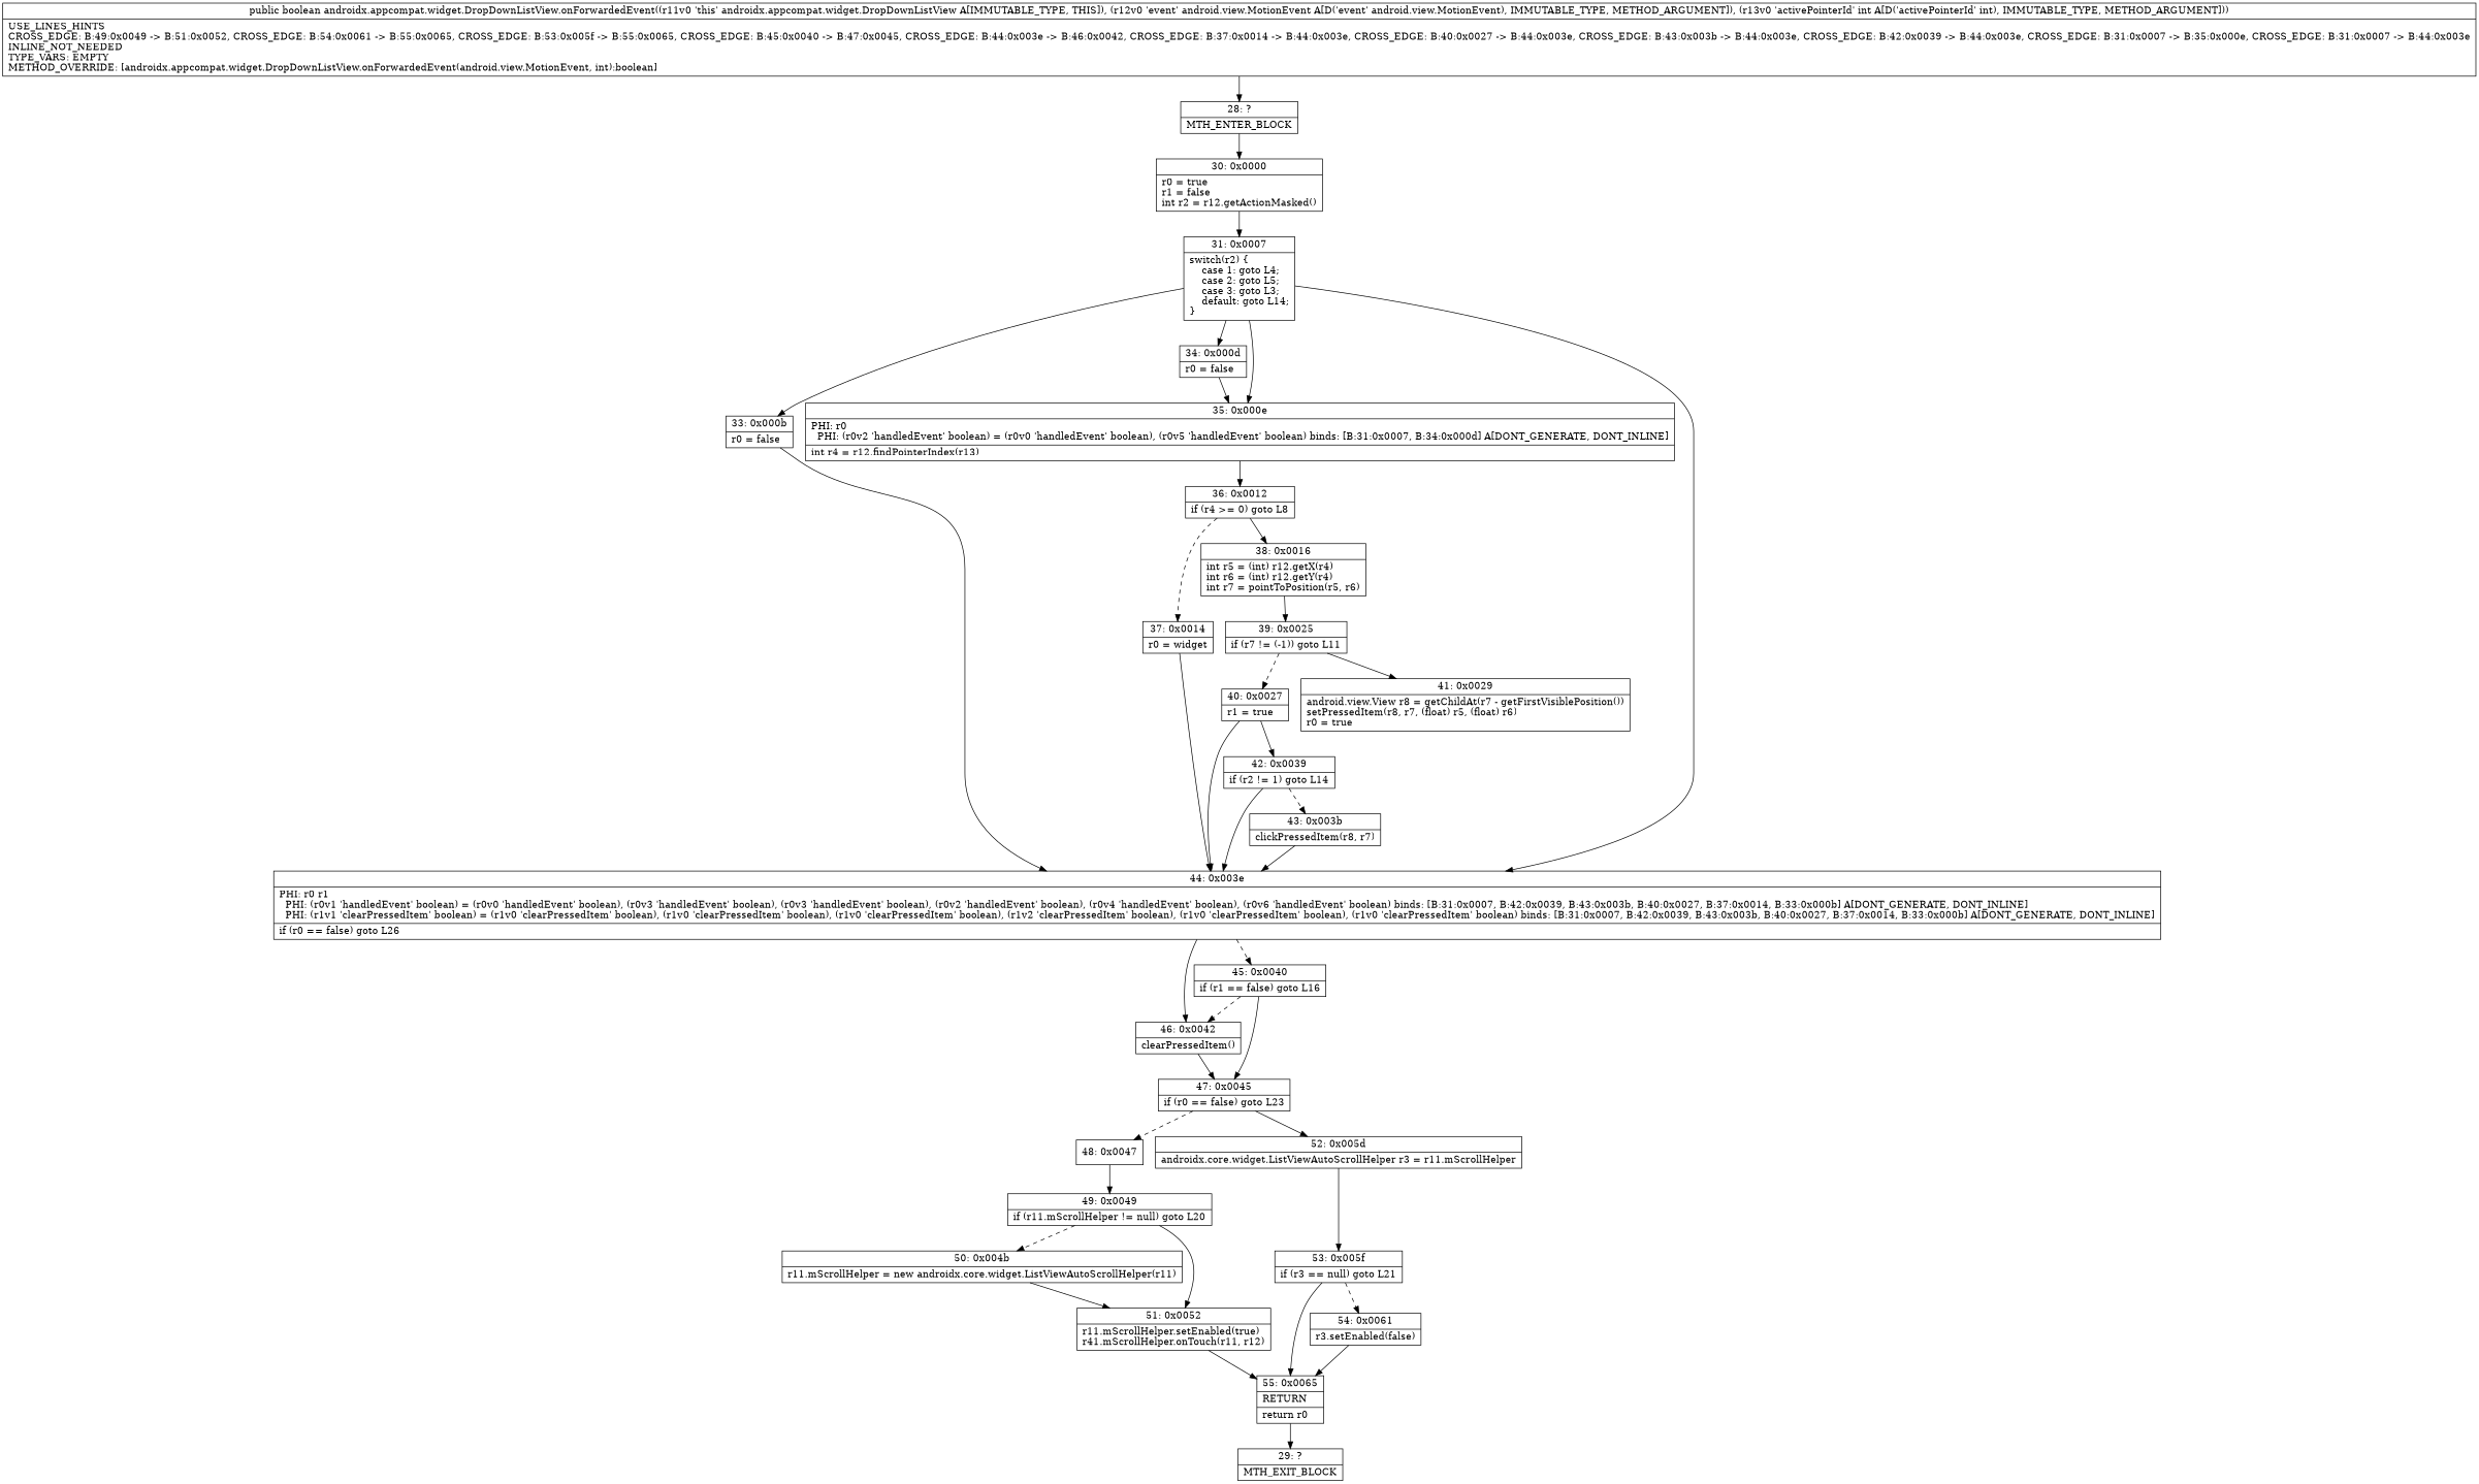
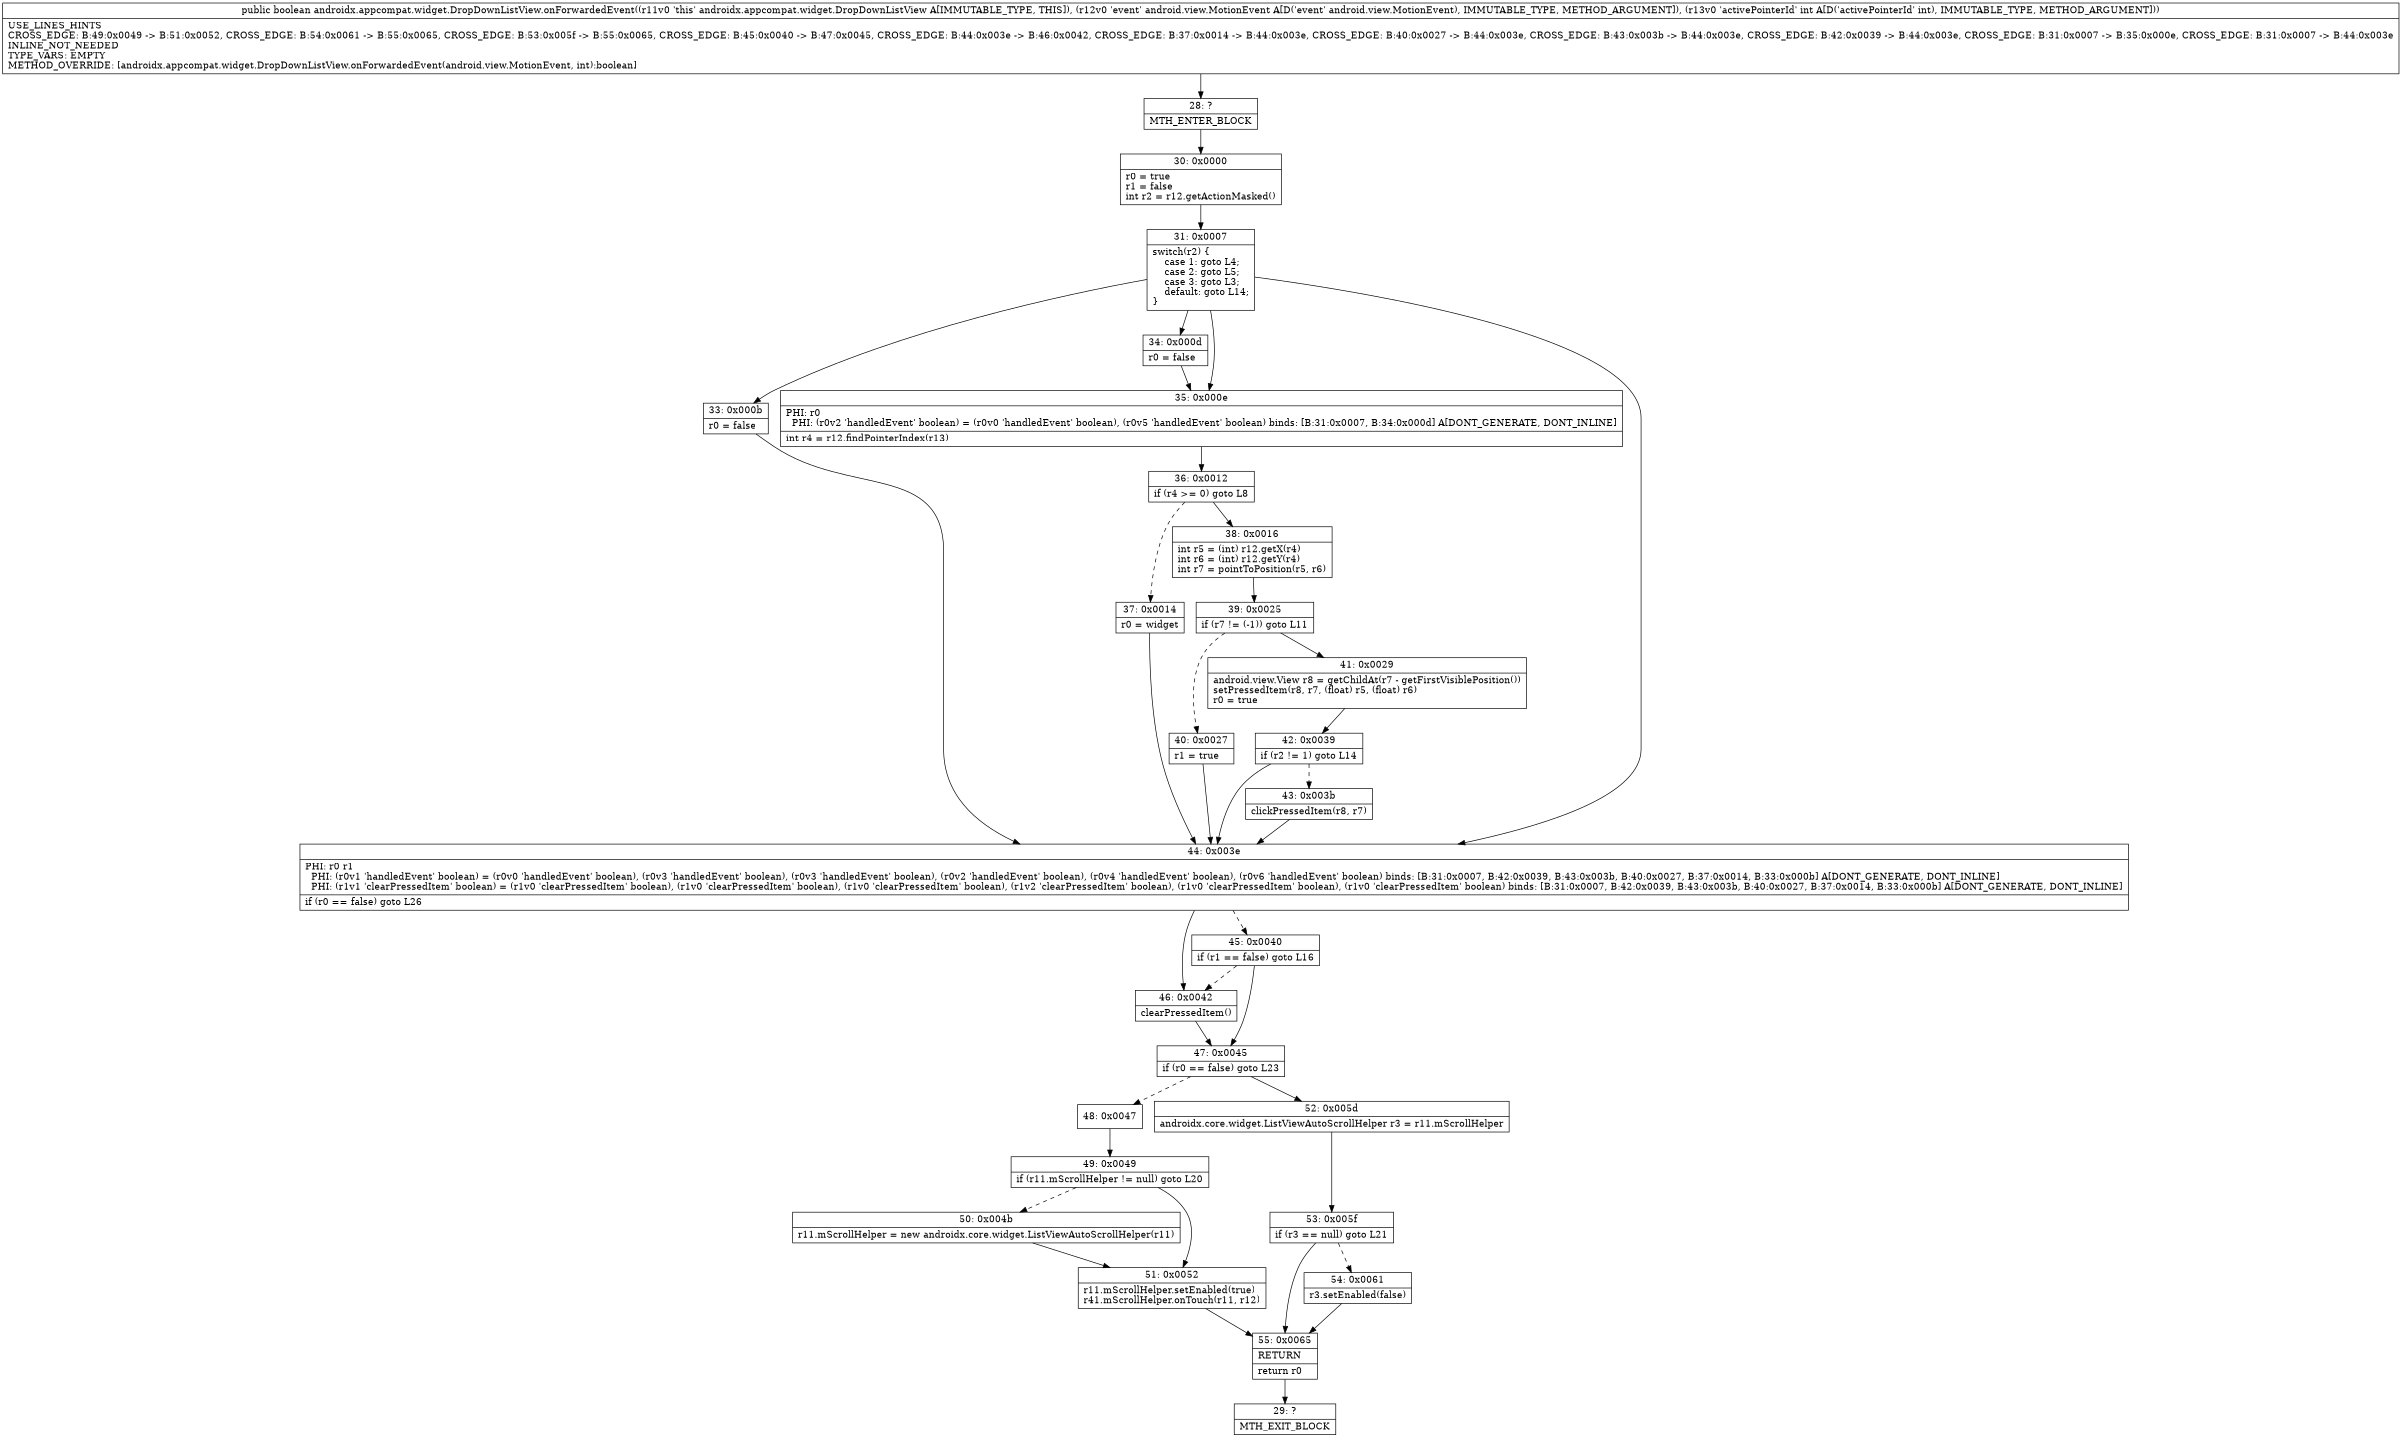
  digraph {
    node [shape=record]
    n1 [label="{28\:\ ?|MTH_ENTER_BLOCK\l}"]
    n2 [label="{30\:\ 0x0000|r0 = true\lr1 = false\lint r2 = r12.getActionMasked()\l}"]
    n3 [label="{31\:\ 0x0007|switch(r2) \{\l    case 1: goto L4;\l    case 2: goto L5;\l    case 3: goto L3;\l    default: goto L14;\l\}\l}"]
    n4 [label="{33\:\ 0x000b|r0 = false\l}"]
    n5 [label="{34\:\ 0x000d|r0 = false\l}"]
    n6 [label="{35\:\ 0x000e|PHI: r0 \l  PHI: (r0v2 'handledEvent' boolean) = (r0v0 'handledEvent' boolean), (r0v5 'handledEvent' boolean) binds: [B:31:0x0007, B:34:0x000d] A[DONT_GENERATE, DONT_INLINE]\l|int r4 = r12.findPointerIndex(r13)\l}"]
    n7 [label="{44\:\ 0x003e|PHI: r0 r1 \l  PHI: (r0v1 'handledEvent' boolean) = (r0v0 'handledEvent' boolean), (r0v3 'handledEvent' boolean), (r0v3 'handledEvent' boolean), (r0v2 'handledEvent' boolean), (r0v4 'handledEvent' boolean), (r0v6 'handledEvent' boolean) binds: [B:31:0x0007, B:42:0x0039, B:43:0x003b, B:40:0x0027, B:37:0x0014, B:33:0x000b] A[DONT_GENERATE, DONT_INLINE]\l  PHI: (r1v1 'clearPressedItem' boolean) = (r1v0 'clearPressedItem' boolean), (r1v0 'clearPressedItem' boolean), (r1v0 'clearPressedItem' boolean), (r1v2 'clearPressedItem' boolean), (r1v0 'clearPressedItem' boolean), (r1v0 'clearPressedItem' boolean) binds: [B:31:0x0007, B:42:0x0039, B:43:0x003b, B:40:0x0027, B:37:0x0014, B:33:0x000b] A[DONT_GENERATE, DONT_INLINE]\l|if (r0 == false) goto L26\l}"]
    n8 [label="{36\:\ 0x0012|if (r4 \>= 0) goto L8\l}"]
    n9 [label="{45\:\ 0x0040|if (r1 == false) goto L16\l}"]
    n10 [label="{46\:\ 0x0042|clearPressedItem()\l}"]
    n11 [label="{37\:\ 0x0014|r0 = widget\l}"]
    n12 [label="{38\:\ 0x0016|int r5 = (int) r12.getX(r4)\lint r6 = (int) r12.getY(r4)\lint r7 = pointToPosition(r5, r6)\l}"]
    n13 [label="{39\:\ 0x0025|if (r7 != (\-1)) goto L11\l}"]
    n14 [label="{40\:\ 0x0027|r1 = true\l}"]
    n15 [label="{41\:\ 0x0029|android.view.View r8 = getChildAt(r7 \- getFirstVisiblePosition())\lsetPressedItem(r8, r7, (float) r5, (float) r6)\lr0 = true\l}"]
    n16 [label="{42\:\ 0x0039|if (r2 != 1) goto L14\l}"]
    n17 [label="{43\:\ 0x003b|clickPressedItem(r8, r7)\l}"]
    n18 [label="{47\:\ 0x0045|if (r0 == false) goto L23\l}"]
    n19 [label="{48\:\ 0x0047}"]
    n20 [label="{52\:\ 0x005d|androidx.core.widget.ListViewAutoScrollHelper r3 = r11.mScrollHelper\l}"]
    n21 [label="{49\:\ 0x0049|if (r11.mScrollHelper != null) goto L20\l}"]
    n22 [label="{53\:\ 0x005f|if (r3 == null) goto L21\l}"]
    n23 [label="{50\:\ 0x004b|r11.mScrollHelper = new androidx.core.widget.ListViewAutoScrollHelper(r11)\l}"]
    n24 [label="{51\:\ 0x0052|r11.mScrollHelper.setEnabled(true)\lr41.mScrollHelper.onTouch(r11, r12)\l}"]
    n25 [label="{55\:\ 0x0065|RETURN\l|return r0\l}"]
    n26 [label="{29\:\ ?|MTH_EXIT_BLOCK\l}"]
    n27 [label="{54\:\ 0x0061|r3.setEnabled(false)\l}"]
    n28 [label="{public boolean androidx.appcompat.widget.DropDownListView.onForwardedEvent((r11v0 'this' androidx.appcompat.widget.DropDownListView A[IMMUTABLE_TYPE, THIS]), (r12v0 'event' android.view.MotionEvent A[D('event' android.view.MotionEvent), IMMUTABLE_TYPE, METHOD_ARGUMENT]), (r13v0 'activePointerId' int A[D('activePointerId' int), IMMUTABLE_TYPE, METHOD_ARGUMENT]))  | USE_LINES_HINTS\lCROSS_EDGE: B:49:0x0049 \-\> B:51:0x0052, CROSS_EDGE: B:54:0x0061 \-\> B:55:0x0065, CROSS_EDGE: B:53:0x005f \-\> B:55:0x0065, CROSS_EDGE: B:45:0x0040 \-\> B:47:0x0045, CROSS_EDGE: B:44:0x003e \-\> B:46:0x0042, CROSS_EDGE: B:37:0x0014 \-\> B:44:0x003e, CROSS_EDGE: B:40:0x0027 \-\> B:44:0x003e, CROSS_EDGE: B:43:0x003b \-\> B:44:0x003e, CROSS_EDGE: B:42:0x0039 \-\> B:44:0x003e, CROSS_EDGE: B:31:0x0007 \-\> B:35:0x000e, CROSS_EDGE: B:31:0x0007 \-\> B:44:0x003e\lINLINE_NOT_NEEDED\lTYPE_VARS: EMPTY\lMETHOD_OVERRIDE: [androidx.appcompat.widget.DropDownListView.onForwardedEvent(android.view.MotionEvent, int):boolean]\l}"]
    n1 -> n2
    n2 -> n3
    n3 -> n4
    n3 -> n5
    n3 -> n6
    n3 -> n7
    n4 -> n7
    n5 -> n6
    n6 -> n8
    n7 -> n9 [style=dashed]
    n7 -> n10
    n8 -> n11 [style=dashed]
    n8 -> n12
    n9 -> n10 [style=dashed]
    n9 -> n18
    n10 -> n18
    n11 -> n7
    n12 -> n13
    n13 -> n14 [style=dashed]
    n13 -> n15
    n14 -> n7
-   n14 -> n16
+   n15 -> n16
    n16 -> n7
    n16 -> n17 [style=dashed]
    n17 -> n7
    n18 -> n19 [style=dashed]
    n18 -> n20
    n19 -> n21
    n20 -> n22
    n21 -> n23 [style=dashed]
    n21 -> n24
    n22 -> n25
    n22 -> n27 [style=dashed]
    n23 -> n24
    n24 -> n25
    n25 -> n26
    n27 -> n25
    n28 -> n1
  }
